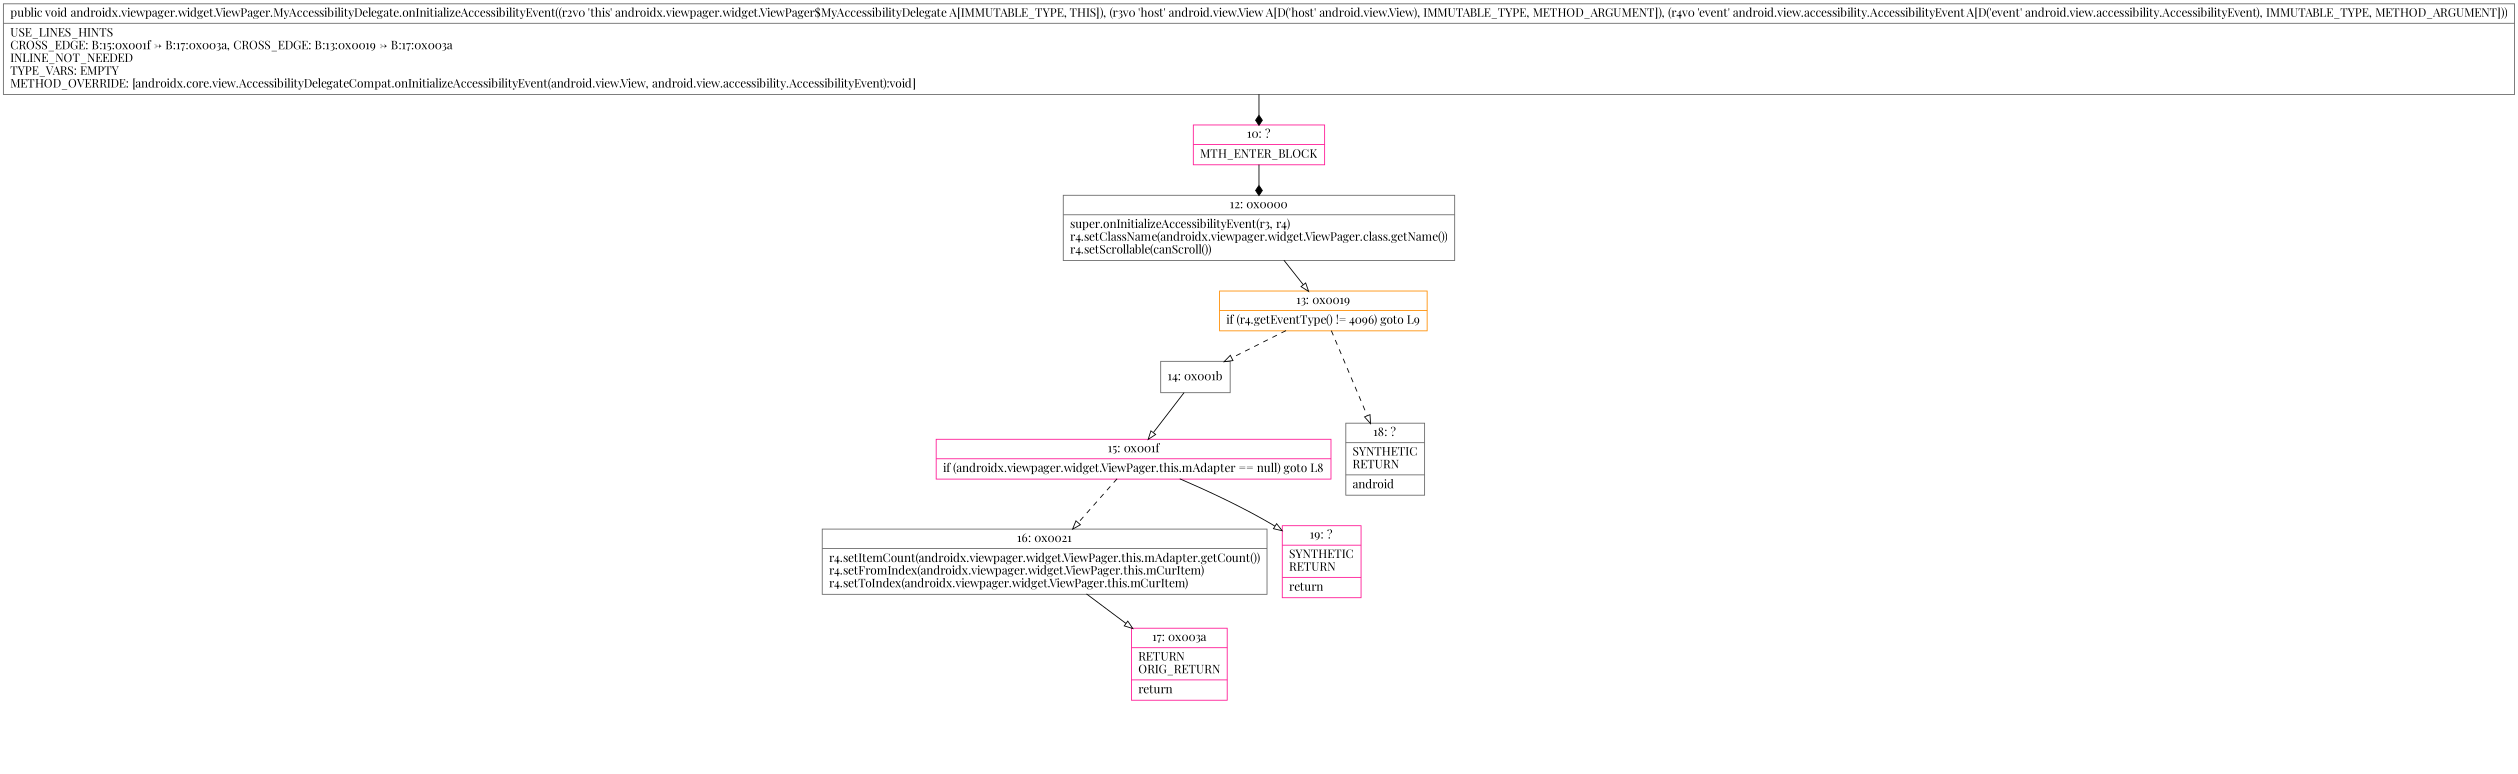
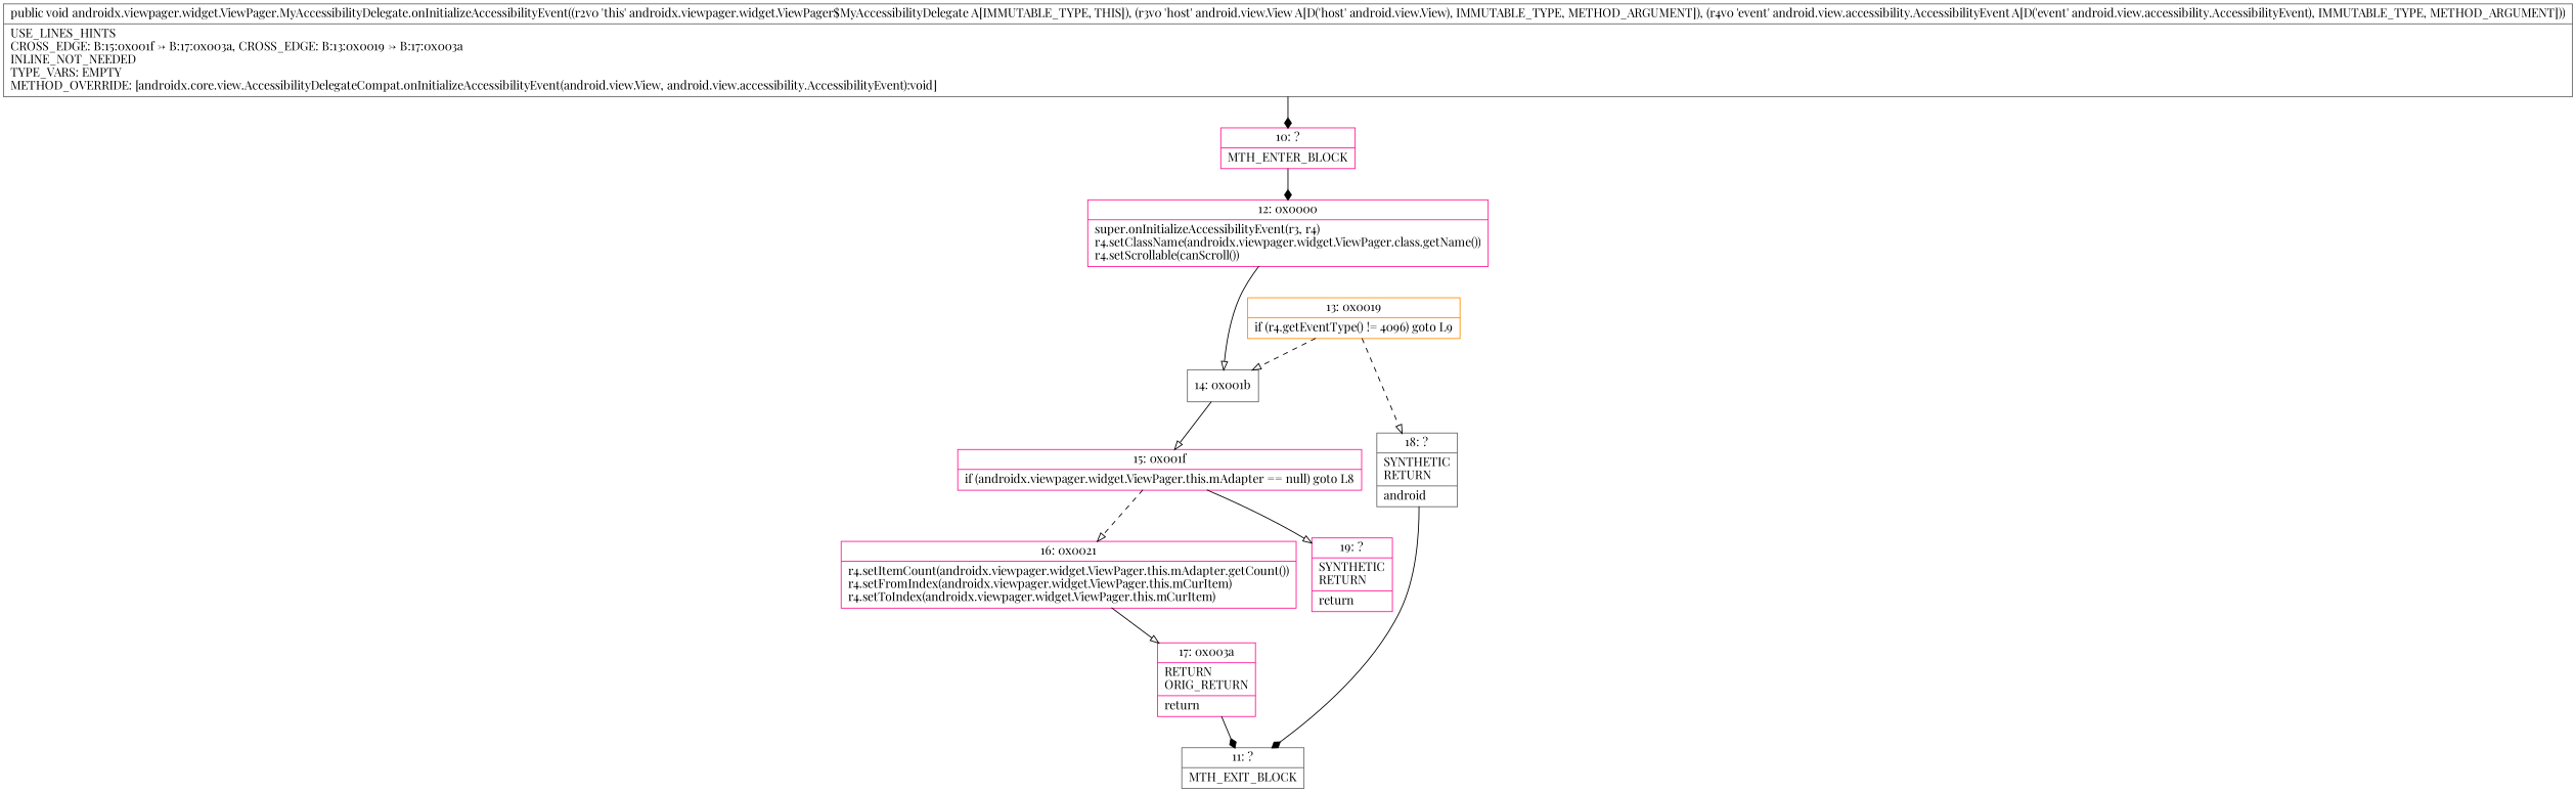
  digraph {
    fontname="Playfair Display"
    node [color=deeppink fontname="Playfair Display" shape=record]
    edge [arrowhead=onormal fontname="Playfair Display"]
    n1 [label="{10\:\ ?|MTH_ENTER_BLOCK\l}"]
-   n2 [color=gray40 label="{12\:\ 0x0000|super.onInitializeAccessibilityEvent(r3, r4)\lr4.setClassName(androidx.viewpager.widget.ViewPager.class.getName())\lr4.setScrollable(canScroll())\l}"]
+   n2 [label="{12\:\ 0x0000|super.onInitializeAccessibilityEvent(r3, r4)\lr4.setClassName(androidx.viewpager.widget.ViewPager.class.getName())\lr4.setScrollable(canScroll())\l}"]
    n3 [color=darkorange label="{13\:\ 0x0019|if (r4.getEventType() != 4096) goto L9\l}"]
    n4 [color=gray40 label="{14\:\ 0x001b}"]
    n5 [color=gray40 label="{18\:\ ?|SYNTHETIC\lRETURN\l|android\l}"]
    n6 [label="{15\:\ 0x001f|if (androidx.viewpager.widget.ViewPager.this.mAdapter == null) goto L8\l}"]
-   n8 [color=gray40 label="{16\:\ 0x0021|r4.setItemCount(androidx.viewpager.widget.ViewPager.this.mAdapter.getCount())\lr4.setFromIndex(androidx.viewpager.widget.ViewPager.this.mCurItem)\lr4.setToIndex(androidx.viewpager.widget.ViewPager.this.mCurItem)\l}"]
+   n7 [color=gray40 label="{11\:\ ?|MTH_EXIT_BLOCK\l}"]
+   n8 [label="{16\:\ 0x0021|r4.setItemCount(androidx.viewpager.widget.ViewPager.this.mAdapter.getCount())\lr4.setFromIndex(androidx.viewpager.widget.ViewPager.this.mCurItem)\lr4.setToIndex(androidx.viewpager.widget.ViewPager.this.mCurItem)\l}"]
    n9 [label="{19\:\ ?|SYNTHETIC\lRETURN\l|return\l}"]
    n10 [label="{17\:\ 0x003a|RETURN\lORIG_RETURN\l|return\l}"]
    n11 [color=gray40 label="{public void androidx.viewpager.widget.ViewPager.MyAccessibilityDelegate.onInitializeAccessibilityEvent((r2v0 'this' androidx.viewpager.widget.ViewPager$MyAccessibilityDelegate A[IMMUTABLE_TYPE, THIS]), (r3v0 'host' android.view.View A[D('host' android.view.View), IMMUTABLE_TYPE, METHOD_ARGUMENT]), (r4v0 'event' android.view.accessibility.AccessibilityEvent A[D('event' android.view.accessibility.AccessibilityEvent), IMMUTABLE_TYPE, METHOD_ARGUMENT]))  | USE_LINES_HINTS\lCROSS_EDGE: B:15:0x001f \-\> B:17:0x003a, CROSS_EDGE: B:13:0x0019 \-\> B:17:0x003a\lINLINE_NOT_NEEDED\lTYPE_VARS: EMPTY\lMETHOD_OVERRIDE: [androidx.core.view.AccessibilityDelegateCompat.onInitializeAccessibilityEvent(android.view.View, android.view.accessibility.AccessibilityEvent):void]\l}"]
    n1 -> n2 [arrowhead=diamond]
-   n2 -> n3
+   n2 -> n4
    n3 -> n4 [style=dashed]
    n3 -> n5 [style=dashed]
    n4 -> n6
+   n5 -> n7 [arrowhead=diamond]
    n6 -> n8 [style=dashed]
    n6 -> n9
    n8 -> n10
+   n10 -> n7 [arrowhead=diamond]
    n11 -> n1 [arrowhead=diamond]
  }
